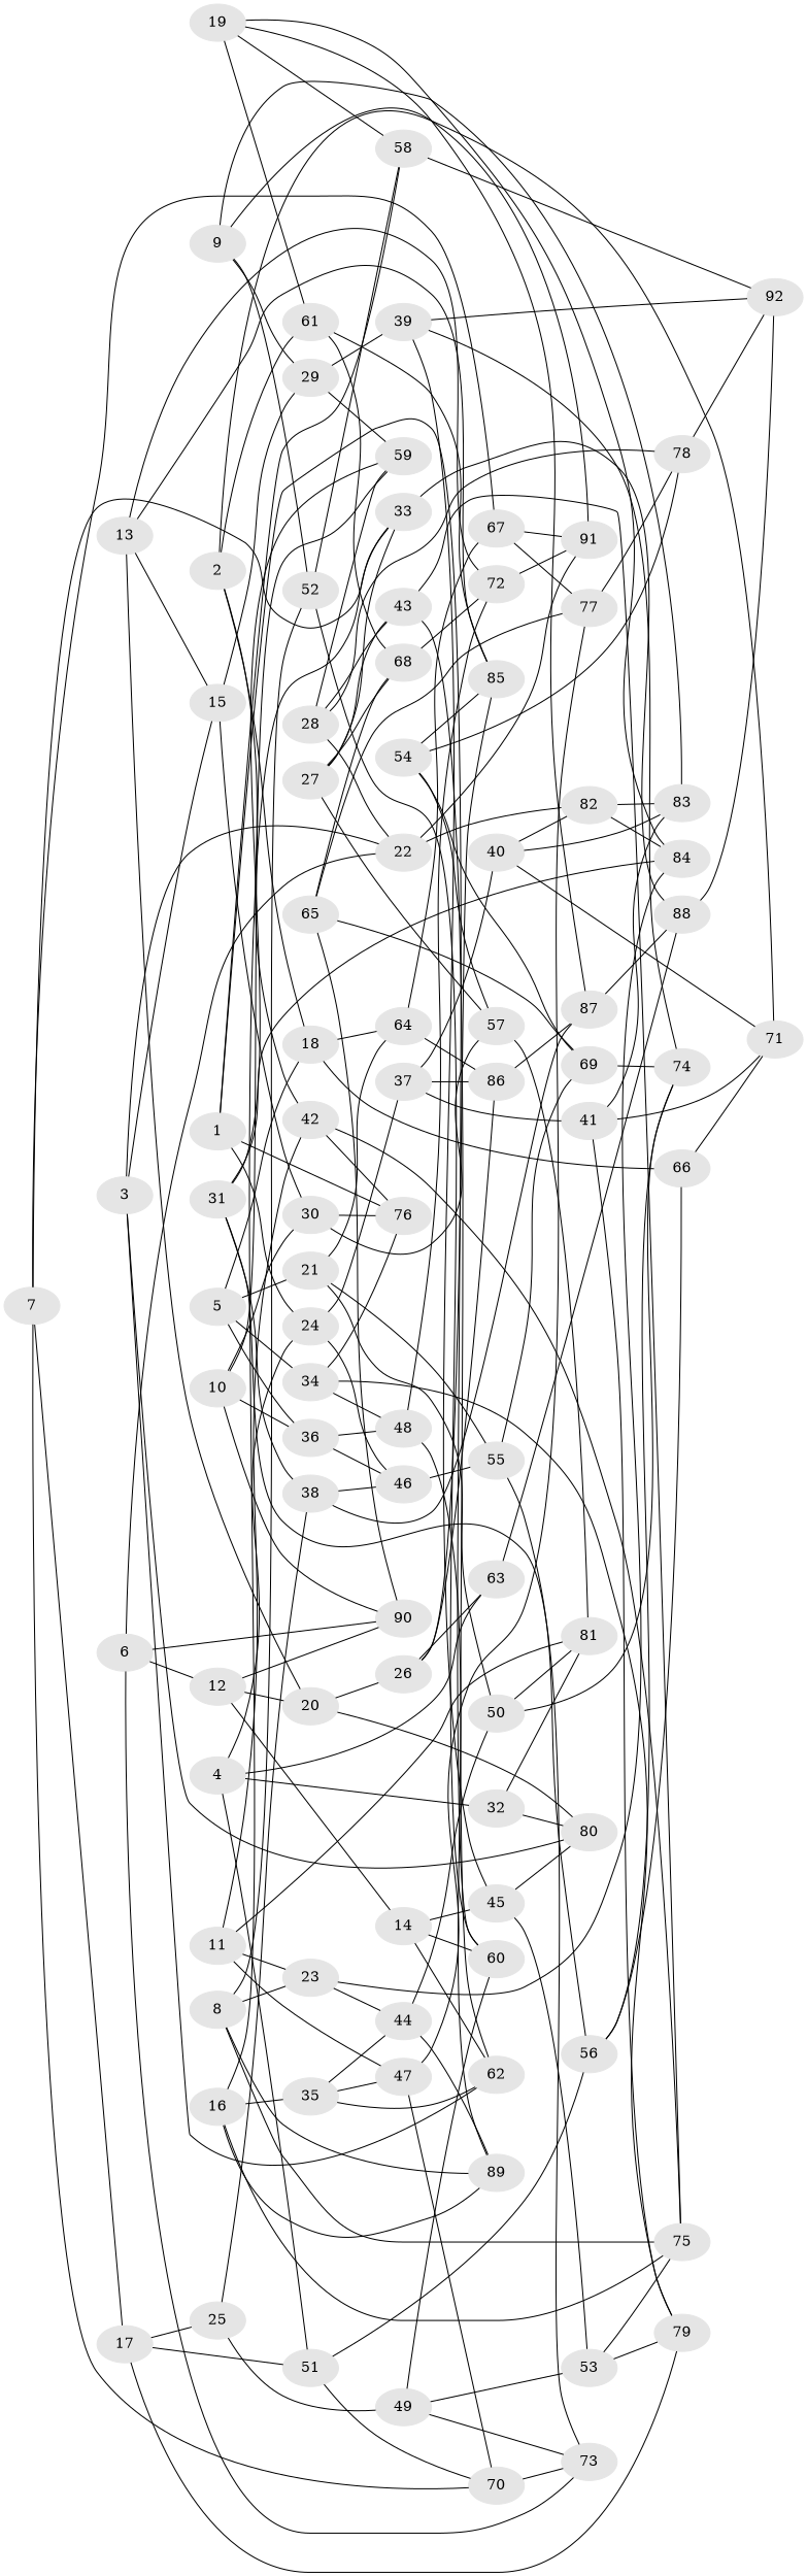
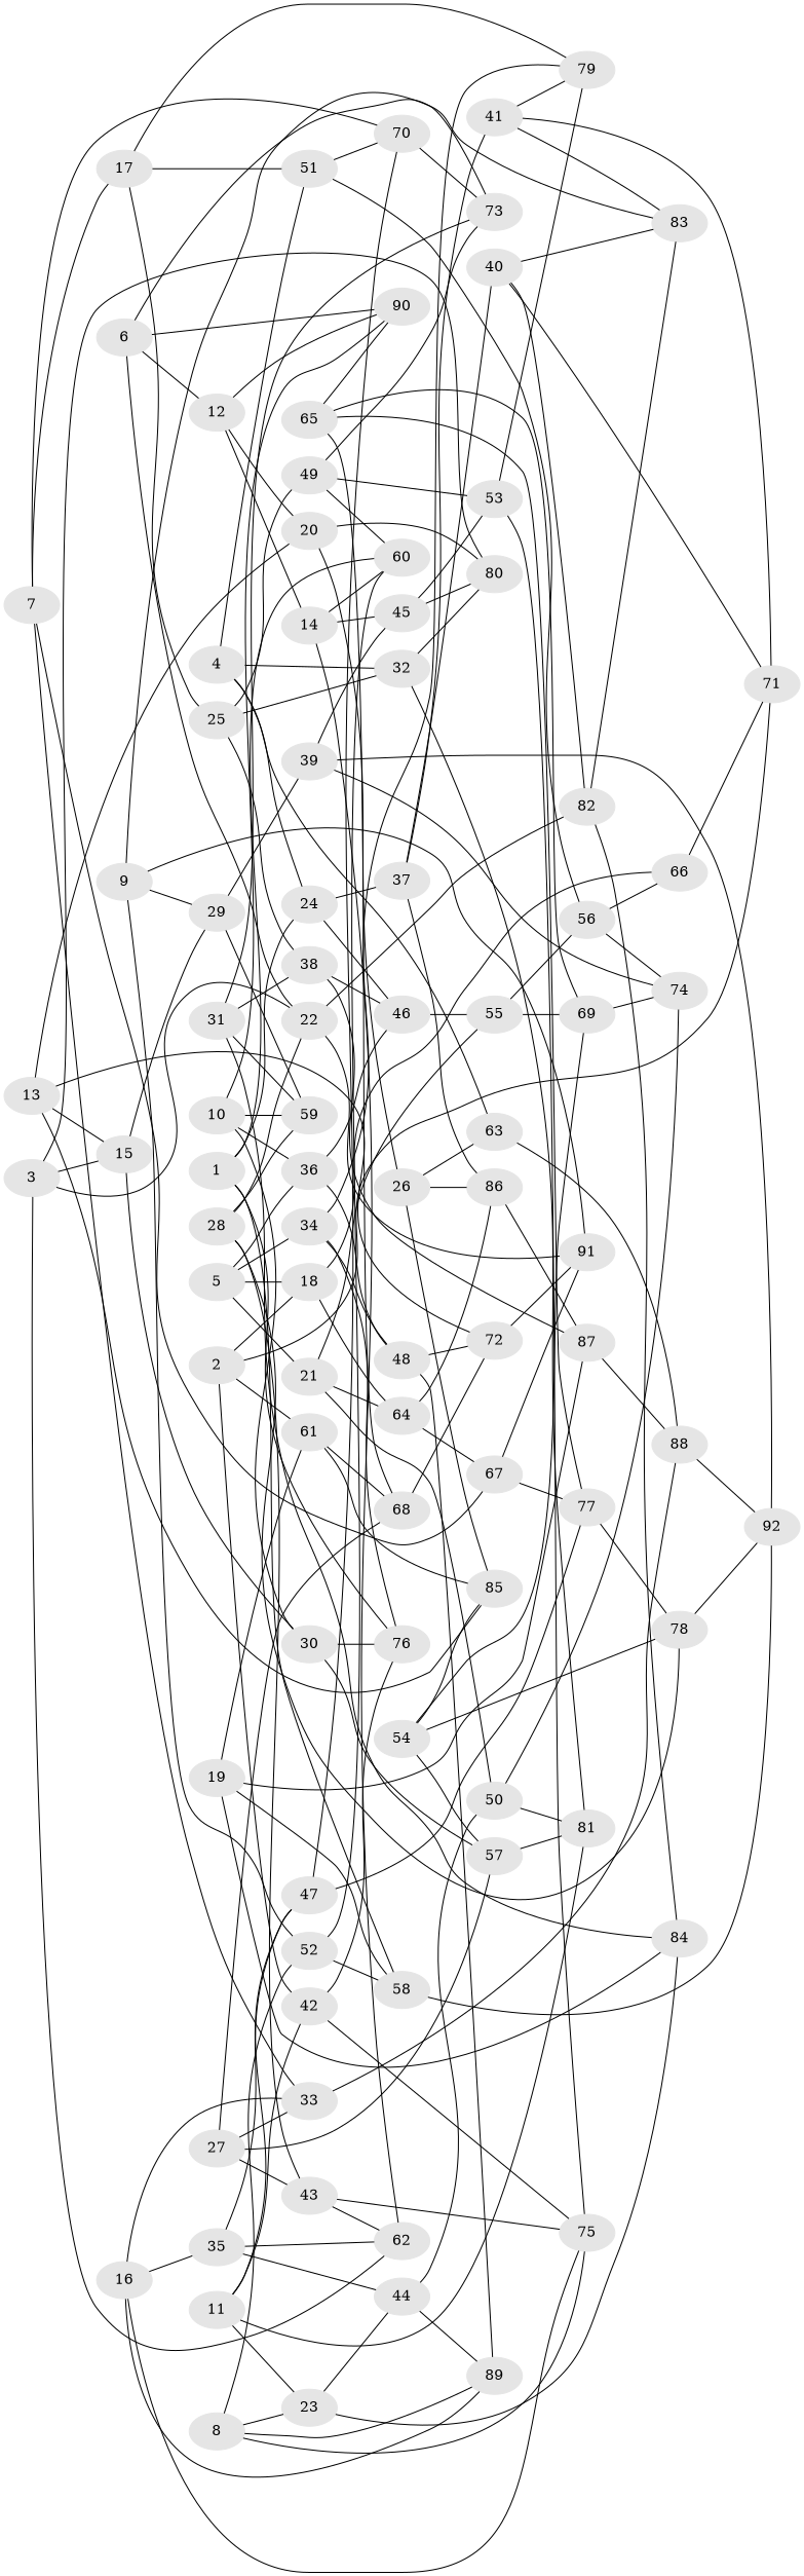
  graph {
    rankdir=LR
    node [color=gray90 style=filled]
    1
    24
    58
    60
    76
    37
    46
    92
    2
    18
    42
    61
    71
    64
    66
    75
    85
    68
    3
    15
    22
    62
    80
    29
    30
    91
    82
    4
    32
    51
    63
    81
    70
    56
    88
    5
    21
    34
    36
    50
    55
    79
    48
    6
    12
    73
    90
    14
    20
    7
    17
    33
    67
    25
    77
    8
    23
    52
    89
    84
    44
    9
    83
    59
    39
    10
    57
    11
    47
    45
    26
    13
    72
    53
    16
    35
    38
    49
    86
    19
    87
    74
    69
    40
    41
    27
    43
    28
    78
    31
    54
    65
    1 -- 24
    1 -- 58
    1 -- 60
    1 -- 76
    24 -- 37
    24 -- 46
    58 -- 92
    37 -- 86
    37 -- 40
    37 -- 41
    46 -- 55
    2 -- 18
    2 -- 42
    2 -- 61
    2 -- 71
    18 -- 64
    18 -- 66
    42 -- 76
    42 -- 75
    61 -- 85
    61 -- 68
    64 -- 67
    64 -- 86
    66 -- 71
    68 -- 72
    3 -- 15
    3 -- 22
    3 -- 62
    3 -- 80
    15 -- 29
    15 -- 30
    22 -- 91
    22 -- 82
    29 -- 59
    29 -- 39
    30 -- 76
    30 -- 57
    82 -- 84
    82 -- 83
    4 -- 24
    4 -- 32
    4 -- 51
    4 -- 63
    32 -- 80
    32 -- 81
    51 -- 70
    51 -- 56
    63 -- 88
    70 -- 73
    56 -- 66
    56 -- 74
    88 -- 92
    5 -- 18
    5 -- 21
    5 -- 34
    5 -- 36
    21 -- 64
    21 -- 50
    21 -- 55
    34 -- 76
    34 -- 79
    34 -- 48
    36 -- 46
    36 -- 48
    50 -- 81
    50 -- 74
    55 -- 56
    55 -- 69
    48 -- 89
    48 -- 72
    6 -- 22
    6 -- 12
    6 -- 73
    6 -- 90
    12 -- 90
    12 -- 14
    12 -- 20
    14 -- 60
    14 -- 62
    14 -- 45
    20 -- 80
    20 -- 26
    7 -- 70
    7 -- 17
    7 -- 33
    7 -- 67
    17 -- 51
    17 -- 79
    17 -- 25
    33 -- 88
    67 -- 91
    67 -- 77
+   25 -- 32
    25 -- 38
    25 -- 49
    77 -- 78
    8 -- 75
    8 -- 23
    8 -- 52
    8 -- 89
    23 -- 84
    23 -- 44
    52 -- 58
    52 -- 60
    44 -- 50
    44 -- 89
    9 -- 29
    9 -- 91
    9 -- 52
    9 -- 83
    39 -- 92
    39 -- 45
    39 -- 74
    10 -- 30
    10 -- 36
    10 -- 90
    10 -- 59
    57 -- 81
    11 -- 42
    11 -- 81
    11 -- 23
    11 -- 47
    47 -- 70
    47 -- 77
    45 -- 80
    45 -- 53
    26 -- 85
    26 -- 63
    26 -- 86
    13 -- 85
    13 -- 15
    13 -- 20
    13 -- 72
    72 -- 91
    53 -- 75
    53 -- 79
    16 -- 75
    16 -- 33
    16 -- 89
    16 -- 35
    35 -- 62
    35 -- 44
    35 -- 47
    38 -- 46
    38 -- 87
    49 -- 60
    49 -- 73
    49 -- 53
    86 -- 87
    19 -- 58
    19 -- 61
    19 -- 84
    19 -- 87
    87 -- 88
    69 -- 74
    40 -- 71
    40 -- 82
    40 -- 83
    41 -- 71
    41 -- 79
    41 -- 83
    27 -- 68
    27 -- 33
    27 -- 57
    27 -- 43
    43 -- 75
    43 -- 62
    28 -- 22
    28 -- 59
    28 -- 43
    28 -- 78
    78 -- 92
    31 -- 73
    31 -- 84
    31 -- 59
    31 -- 38
    54 -- 85
    54 -- 57
    54 -- 69
    54 -- 78
    65 -- 68
    65 -- 90
    65 -- 77
    65 -- 69
  }
